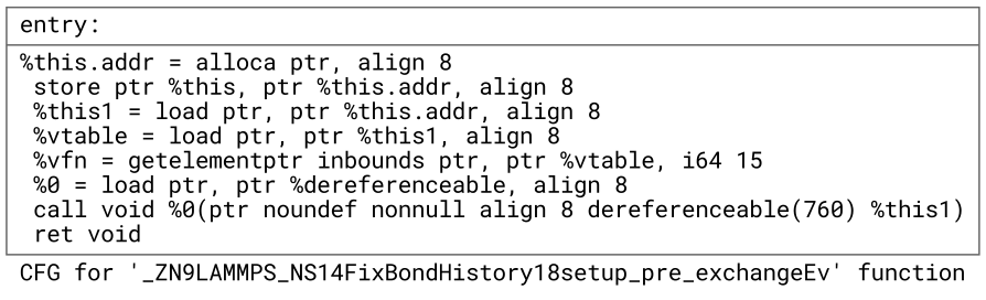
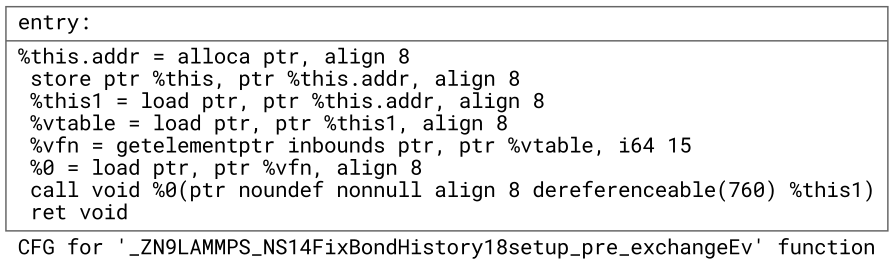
  digraph {
    label="CFG for '_ZN9LAMMPS_NS14FixBondHistory18setup_pre_exchangeEv' function"
    fontname="Roboto Mono"
-   n1 [color=gray40 fillcolor=white fontname="Roboto Mono" label="{entry:\l|  %this.addr = alloca ptr, align 8\l  store ptr %this, ptr %this.addr, align 8\l  %this1 = load ptr, ptr %this.addr, align 8\l  %vtable = load ptr, ptr %this1, align 8\l  %vfn = getelementptr inbounds ptr, ptr %vtable, i64 15\l  %0 = load ptr, ptr %dereferenceable, align 8\l  call void %0(ptr noundef nonnull align 8 dereferenceable(760) %this1)\l  ret void\l}" shape=record style=filled]
+   n1 [color=gray40 fillcolor=white fontname="Roboto Mono" label="{entry:\l|  %this.addr = alloca ptr, align 8\l  store ptr %this, ptr %this.addr, align 8\l  %this1 = load ptr, ptr %this.addr, align 8\l  %vtable = load ptr, ptr %this1, align 8\l  %vfn = getelementptr inbounds ptr, ptr %vtable, i64 15\l  %0 = load ptr, ptr %vfn, align 8\l  call void %0(ptr noundef nonnull align 8 dereferenceable(760) %this1)\l  ret void\l}" shape=record style=filled]
  }
